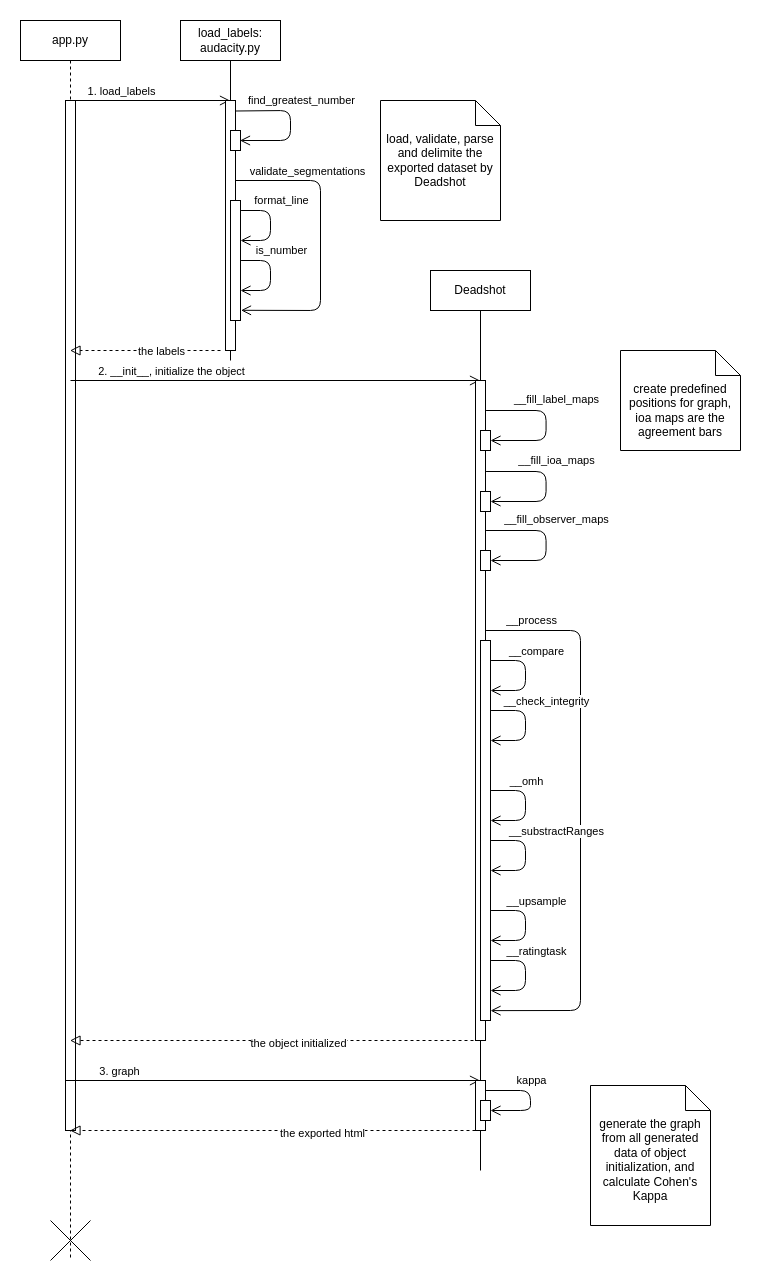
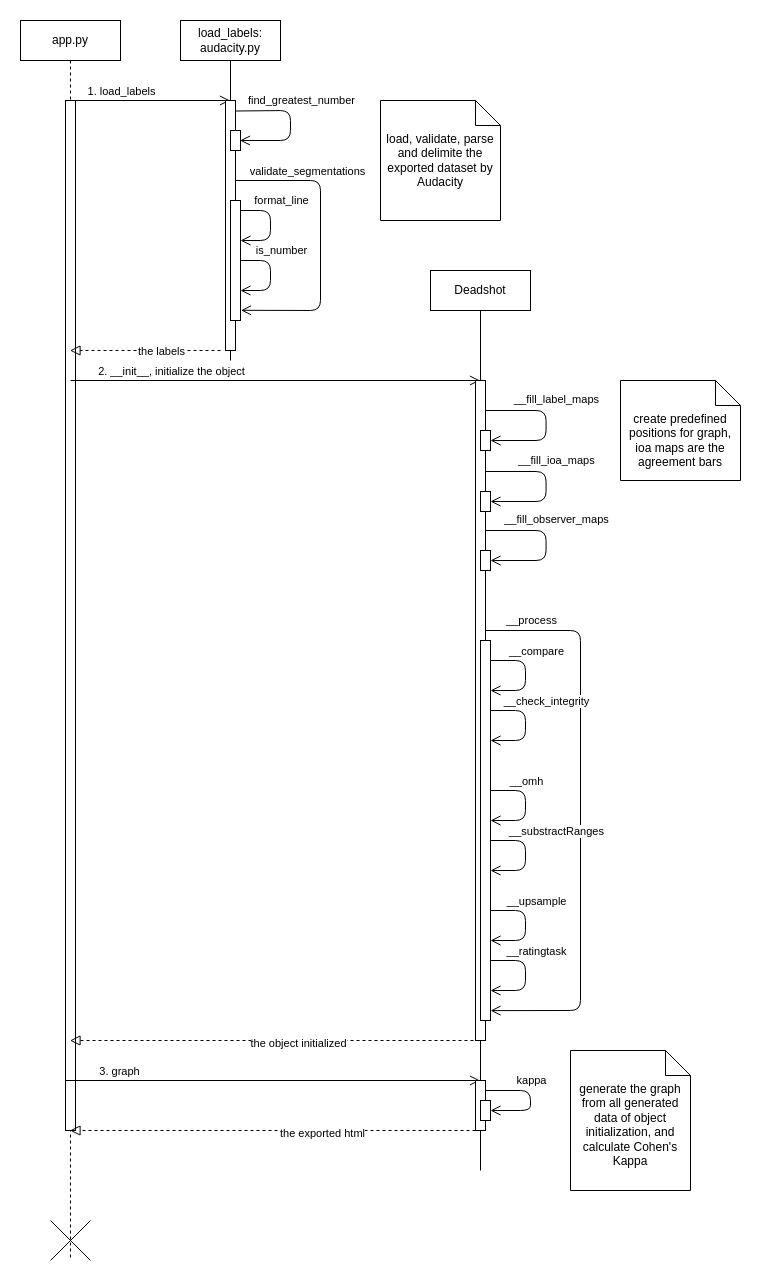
  <mxCell id="0" />
  <mxCell id="1" parent="0" />
  <mxCell id="2" value="app.py" style="shape=umlLifeline;perimeter=lifelinePerimeter;whiteSpace=wrap;html=1;container=1;collapsible=0;recursiveResize=0;outlineConnect=0;" parent="1" vertex="1"><mxGeometry x="20" y="20" width="100" height="1240" as="geometry" /></mxCell>
  <mxCell id="3" value="" style="endArrow=open;startArrow=none;endFill=0;startFill=0;endSize=8;html=1;verticalAlign=bottom;labelBackgroundColor=none;strokeWidth=1;" parent="2" target="11" edge="1"><mxGeometry width="160" relative="1" as="geometry"><mxPoint x="50" y="80" as="sourcePoint" /><mxPoint x="170" y="80" as="targetPoint" /></mxGeometry></mxCell>
  <mxCell id="4" value="1. load_labels" style="edgeLabel;html=1;align=center;verticalAlign=middle;resizable=0;points=[];" parent="3" vertex="1" connectable="0"><mxGeometry x="-0.399" y="4" relative="1" as="geometry"><mxPoint x="2" y="-6" as="offset" /></mxGeometry></mxCell>
  <mxCell id="5" value="" style="html=1;points=[];perimeter=orthogonalPerimeter;" parent="2" vertex="1"><mxGeometry x="45" y="80" width="10" height="1030" as="geometry" /></mxCell>
  <mxCell id="6" value="" style="endArrow=open;startArrow=none;endFill=0;startFill=0;endSize=8;html=1;verticalAlign=bottom;labelBackgroundColor=none;strokeWidth=1;" parent="2" target="25" edge="1"><mxGeometry width="160" relative="1" as="geometry"><mxPoint x="50" y="360" as="sourcePoint" /><mxPoint x="210" y="360" as="targetPoint" /></mxGeometry></mxCell>
  <mxCell id="7" value="2. __init__, initialize the object" style="edgeLabel;html=1;align=center;verticalAlign=middle;resizable=0;points=[];" parent="6" vertex="1" connectable="0"><mxGeometry x="-0.818" y="2" relative="1" as="geometry"><mxPoint x="63" y="-8" as="offset" /></mxGeometry></mxCell>
  <mxCell id="8" value="" style="shape=umlDestroy;dashed=0;" parent="2" vertex="1"><mxGeometry x="30" y="1200" width="40" height="40" as="geometry" /></mxCell>
  <mxCell id="9" value="" style="endArrow=open;startArrow=none;endFill=0;startFill=0;endSize=8;html=1;verticalAlign=bottom;labelBackgroundColor=none;strokeWidth=1;" parent="2" target="25" edge="1"><mxGeometry width="160" relative="1" as="geometry"><mxPoint x="45" y="1060" as="sourcePoint" /><mxPoint x="275" y="1060" as="targetPoint" /></mxGeometry></mxCell>
  <mxCell id="10" value="3. graph" style="edgeLabel;html=1;align=center;verticalAlign=middle;resizable=0;points=[];" parent="9" vertex="1" connectable="0"><mxGeometry x="-0.818" y="2" relative="1" as="geometry"><mxPoint x="15" y="-8" as="offset" /></mxGeometry></mxCell>
  <mxCell id="11" value="load_labels: audacity.py" style="shape=umlLifeline;perimeter=lifelinePerimeter;whiteSpace=wrap;html=1;container=1;collapsible=0;recursiveResize=0;outlineConnect=0;lifelineDashed=0;" parent="1" vertex="1"><mxGeometry x="180" y="20" width="100" height="340" as="geometry" /></mxCell>
  <mxCell id="12" value="" style="endArrow=open;startArrow=none;endFill=0;startFill=0;endSize=8;html=1;verticalAlign=bottom;labelBackgroundColor=none;strokeWidth=1;entryX=1.051;entryY=0.915;entryDx=0;entryDy=0;entryPerimeter=0;" parent="11" target="20" edge="1"><mxGeometry width="160" relative="1" as="geometry"><mxPoint x="50.5" y="160" as="sourcePoint" /><mxPoint x="51" y="190" as="targetPoint" /><Array as="points"><mxPoint x="140" y="160" /><mxPoint x="140" y="290" /></Array></mxGeometry></mxCell>
  <mxCell id="13" value="validate_segmentations" style="edgeLabel;html=1;align=center;verticalAlign=middle;resizable=0;points=[];" parent="12" vertex="1" connectable="0"><mxGeometry x="-0.12" relative="1" as="geometry"><mxPoint x="-14" y="-52" as="offset" /></mxGeometry></mxCell>
  <mxCell id="14" value="" style="html=1;points=[];perimeter=orthogonalPerimeter;" parent="11" vertex="1"><mxGeometry x="45" y="80" width="10" height="250" as="geometry" /></mxCell>
  <mxCell id="15" value="" style="endArrow=block;startArrow=none;endFill=0;startFill=0;endSize=8;html=1;verticalAlign=bottom;dashed=1;labelBackgroundColor=none;" parent="11" target="2" edge="1"><mxGeometry width="160" relative="1" as="geometry"><mxPoint x="40" y="330" as="sourcePoint" /><mxPoint x="-120" y="330" as="targetPoint" /></mxGeometry></mxCell>
  <mxCell id="16" value="the labels" style="edgeLabel;html=1;align=center;verticalAlign=middle;resizable=0;points=[];" vertex="1" connectable="0" parent="15"><mxGeometry x="-0.206" relative="1" as="geometry"><mxPoint as="offset" /></mxGeometry></mxCell>
  <mxCell id="17" value="" style="html=1;points=[];perimeter=orthogonalPerimeter;" vertex="1" parent="11"><mxGeometry x="50" y="110" width="10" height="20" as="geometry" /></mxCell>
  <mxCell id="18" value="" style="endArrow=open;startArrow=none;endFill=0;startFill=0;endSize=8;html=1;verticalAlign=bottom;labelBackgroundColor=none;strokeWidth=1;exitX=1.007;exitY=0.042;exitDx=0;exitDy=0;exitPerimeter=0;" parent="11" edge="1" source="14"><mxGeometry width="160" relative="1" as="geometry"><mxPoint x="50" y="90" as="sourcePoint" /><mxPoint x="59.5" y="120" as="targetPoint" /><Array as="points"><mxPoint x="110" y="90" /><mxPoint x="110" y="120" /></Array></mxGeometry></mxCell>
  <mxCell id="19" value="find_greatest_number" style="edgeLabel;html=1;align=center;verticalAlign=middle;resizable=0;points=[];" parent="18" vertex="1" connectable="0"><mxGeometry x="-0.12" relative="1" as="geometry"><mxPoint x="10" y="-16" as="offset" /></mxGeometry></mxCell>
  <mxCell id="20" value="" style="html=1;points=[];perimeter=orthogonalPerimeter;" vertex="1" parent="11"><mxGeometry x="50" y="180" width="10" height="120" as="geometry" /></mxCell>
  <mxCell id="21" value="" style="endArrow=open;startArrow=none;endFill=0;startFill=0;endSize=8;html=1;verticalAlign=bottom;labelBackgroundColor=none;strokeWidth=1;" parent="11" edge="1"><mxGeometry width="160" relative="1" as="geometry"><mxPoint x="60.57" y="190" as="sourcePoint" /><mxPoint x="59.999" y="220" as="targetPoint" /><Array as="points"><mxPoint x="90" y="190" /><mxPoint x="90" y="220" /></Array></mxGeometry></mxCell>
  <mxCell id="22" value="format_line" style="edgeLabel;html=1;align=center;verticalAlign=middle;resizable=0;points=[];" parent="21" vertex="1" connectable="0"><mxGeometry x="-0.12" relative="1" as="geometry"><mxPoint x="10" y="-20" as="offset" /></mxGeometry></mxCell>
  <mxCell id="23" value="" style="endArrow=open;startArrow=none;endFill=0;startFill=0;endSize=8;html=1;verticalAlign=bottom;labelBackgroundColor=none;strokeWidth=1;" parent="11" edge="1"><mxGeometry width="160" relative="1" as="geometry"><mxPoint x="60.57" y="240" as="sourcePoint" /><mxPoint x="59.999" y="270" as="targetPoint" /><Array as="points"><mxPoint x="90" y="240" /><mxPoint x="90" y="270" /></Array></mxGeometry></mxCell>
  <mxCell id="24" value="is_number" style="edgeLabel;html=1;align=center;verticalAlign=middle;resizable=0;points=[];" parent="23" vertex="1" connectable="0"><mxGeometry x="-0.12" relative="1" as="geometry"><mxPoint x="10" y="-20" as="offset" /></mxGeometry></mxCell>
  <mxCell id="25" value="Deadshot" style="shape=umlLifeline;perimeter=lifelinePerimeter;whiteSpace=wrap;html=1;container=1;collapsible=0;recursiveResize=0;outlineConnect=0;lifelineDashed=0;" parent="1" vertex="1"><mxGeometry x="430" y="270" width="100" height="900" as="geometry" /></mxCell>
  <mxCell id="26" value="" style="html=1;points=[];perimeter=orthogonalPerimeter;" parent="25" vertex="1"><mxGeometry x="45" y="110" width="10" height="660" as="geometry" /></mxCell>
  <mxCell id="27" value="" style="endArrow=open;startArrow=none;endFill=0;startFill=0;endSize=8;html=1;verticalAlign=bottom;labelBackgroundColor=none;strokeWidth=1;" parent="25" edge="1" target="55"><mxGeometry width="160" relative="1" as="geometry"><mxPoint x="55.57" y="140" as="sourcePoint" /><mxPoint x="54.999" y="170" as="targetPoint" /><Array as="points"><mxPoint x="115.57" y="140" /><mxPoint x="115.57" y="170" /></Array></mxGeometry></mxCell>
  <mxCell id="28" value="__fill_label_maps" style="edgeLabel;html=1;align=center;verticalAlign=middle;resizable=0;points=[];" parent="27" vertex="1" connectable="0"><mxGeometry x="-0.12" relative="1" as="geometry"><mxPoint x="10" y="-16" as="offset" /></mxGeometry></mxCell>
  <mxCell id="29" value="" style="endArrow=open;startArrow=none;endFill=0;startFill=0;endSize=8;html=1;verticalAlign=bottom;labelBackgroundColor=none;strokeWidth=1;" parent="25" edge="1" target="57"><mxGeometry width="160" relative="1" as="geometry"><mxPoint x="55.57" y="260" as="sourcePoint" /><mxPoint x="54.999" y="290" as="targetPoint" /><Array as="points"><mxPoint x="115.57" y="260" /><mxPoint x="115.57" y="290" /></Array></mxGeometry></mxCell>
  <mxCell id="30" value="__fill_observer_maps" style="edgeLabel;html=1;align=center;verticalAlign=middle;resizable=0;points=[];" parent="29" vertex="1" connectable="0"><mxGeometry x="-0.12" relative="1" as="geometry"><mxPoint x="10" y="-16" as="offset" /></mxGeometry></mxCell>
  <mxCell id="31" value="" style="endArrow=open;startArrow=none;endFill=0;startFill=0;endSize=8;html=1;verticalAlign=bottom;labelBackgroundColor=none;strokeWidth=1;entryX=1.005;entryY=0.974;entryDx=0;entryDy=0;entryPerimeter=0;" parent="25" edge="1" target="54"><mxGeometry width="160" relative="1" as="geometry"><mxPoint x="55.57" y="360" as="sourcePoint" /><mxPoint x="54.999" y="390" as="targetPoint" /><Array as="points"><mxPoint x="150" y="360" /><mxPoint x="150" y="740" /></Array></mxGeometry></mxCell>
  <mxCell id="32" value="__process" style="edgeLabel;html=1;align=center;verticalAlign=middle;resizable=0;points=[];" parent="31" vertex="1" connectable="0"><mxGeometry x="-0.12" relative="1" as="geometry"><mxPoint x="-50" y="-164" as="offset" /></mxGeometry></mxCell>
  <mxCell id="33" value="" style="endArrow=open;startArrow=none;endFill=0;startFill=0;endSize=8;html=1;verticalAlign=bottom;labelBackgroundColor=none;strokeWidth=1;" parent="25" edge="1"><mxGeometry width="160" relative="1" as="geometry"><mxPoint x="60.57" y="390" as="sourcePoint" /><mxPoint x="59.999" y="420" as="targetPoint" /><Array as="points"><mxPoint x="95" y="390" /><mxPoint x="95" y="420" /></Array></mxGeometry></mxCell>
  <mxCell id="34" value="__compare" style="edgeLabel;html=1;align=center;verticalAlign=middle;resizable=0;points=[];" parent="33" vertex="1" connectable="0"><mxGeometry x="-0.12" relative="1" as="geometry"><mxPoint x="10" y="-19" as="offset" /></mxGeometry></mxCell>
  <mxCell id="35" value="" style="endArrow=open;startArrow=none;endFill=0;startFill=0;endSize=8;html=1;verticalAlign=bottom;labelBackgroundColor=none;strokeWidth=1;" parent="25" edge="1"><mxGeometry width="160" relative="1" as="geometry"><mxPoint x="60.57" y="440" as="sourcePoint" /><mxPoint x="59.999" y="470" as="targetPoint" /><Array as="points"><mxPoint x="95" y="440" /><mxPoint x="95" y="470" /></Array></mxGeometry></mxCell>
  <mxCell id="36" value="__check_integrity" style="edgeLabel;html=1;align=center;verticalAlign=middle;resizable=0;points=[];" parent="35" vertex="1" connectable="0"><mxGeometry x="-0.12" relative="1" as="geometry"><mxPoint x="20" y="-19" as="offset" /></mxGeometry></mxCell>
  <mxCell id="37" value="" style="endArrow=open;startArrow=none;endFill=0;startFill=0;endSize=8;html=1;verticalAlign=bottom;labelBackgroundColor=none;strokeWidth=1;" parent="25" edge="1"><mxGeometry width="160" relative="1" as="geometry"><mxPoint x="60.57" y="520" as="sourcePoint" /><mxPoint x="59.999" y="550" as="targetPoint" /><Array as="points"><mxPoint x="95" y="520" /><mxPoint x="95" y="550" /></Array></mxGeometry></mxCell>
  <mxCell id="38" value="__omh" style="edgeLabel;html=1;align=center;verticalAlign=middle;resizable=0;points=[];" parent="37" vertex="1" connectable="0"><mxGeometry x="-0.12" relative="1" as="geometry"><mxPoint y="-19" as="offset" /></mxGeometry></mxCell>
  <mxCell id="39" value="" style="endArrow=open;startArrow=none;endFill=0;startFill=0;endSize=8;html=1;verticalAlign=bottom;labelBackgroundColor=none;strokeWidth=1;" parent="25" edge="1"><mxGeometry width="160" relative="1" as="geometry"><mxPoint x="60.57" y="570" as="sourcePoint" /><mxPoint x="59.999" y="600" as="targetPoint" /><Array as="points"><mxPoint x="95" y="570" /><mxPoint x="95" y="600" /></Array></mxGeometry></mxCell>
  <mxCell id="40" value="__substractRanges" style="edgeLabel;html=1;align=center;verticalAlign=middle;resizable=0;points=[];" parent="39" vertex="1" connectable="0"><mxGeometry x="-0.12" relative="1" as="geometry"><mxPoint x="30" y="-19" as="offset" /></mxGeometry></mxCell>
  <mxCell id="41" value="" style="endArrow=block;startArrow=none;endFill=0;startFill=0;endSize=8;html=1;verticalAlign=bottom;dashed=1;labelBackgroundColor=none;" parent="25" target="2" edge="1"><mxGeometry width="160" relative="1" as="geometry"><mxPoint x="55" y="770" as="sourcePoint" /><mxPoint x="-95.333" y="770" as="targetPoint" /></mxGeometry></mxCell>
  <mxCell id="42" value="the object initialized" style="edgeLabel;html=1;align=center;verticalAlign=middle;resizable=0;points=[];" vertex="1" connectable="0" parent="41"><mxGeometry x="-0.093" y="2" relative="1" as="geometry"><mxPoint as="offset" /></mxGeometry></mxCell>
  <mxCell id="43" value="" style="html=1;points=[];perimeter=orthogonalPerimeter;" parent="25" vertex="1"><mxGeometry x="45" y="810" width="10" height="50" as="geometry" /></mxCell>
  <mxCell id="44" value="" style="endArrow=open;startArrow=none;endFill=0;startFill=0;endSize=8;html=1;verticalAlign=bottom;labelBackgroundColor=none;strokeWidth=1;" parent="25" edge="1" target="58"><mxGeometry width="160" relative="1" as="geometry"><mxPoint x="55.57" y="820" as="sourcePoint" /><mxPoint x="54.999" y="850" as="targetPoint" /><Array as="points"><mxPoint x="100" y="820" /><mxPoint x="100" y="840" /></Array></mxGeometry></mxCell>
  <mxCell id="45" value="kappa" style="edgeLabel;html=1;align=center;verticalAlign=middle;resizable=0;points=[];" parent="44" vertex="1" connectable="0"><mxGeometry x="-0.12" relative="1" as="geometry"><mxPoint y="-12" as="offset" /></mxGeometry></mxCell>
  <mxCell id="46" value="" style="endArrow=block;startArrow=none;endFill=0;startFill=0;endSize=8;html=1;verticalAlign=bottom;dashed=1;labelBackgroundColor=none;" parent="25" target="2" edge="1"><mxGeometry width="160" relative="1" as="geometry"><mxPoint x="45" y="860" as="sourcePoint" /><mxPoint x="-200.33" y="860" as="targetPoint" /></mxGeometry></mxCell>
  <mxCell id="47" value="the exported html" style="edgeLabel;html=1;align=center;verticalAlign=middle;resizable=0;points=[];" vertex="1" connectable="0" parent="46"><mxGeometry x="-0.242" y="2" relative="1" as="geometry"><mxPoint as="offset" /></mxGeometry></mxCell>
  <mxCell id="48" value="" style="endArrow=open;startArrow=none;endFill=0;startFill=0;endSize=8;html=1;verticalAlign=bottom;labelBackgroundColor=none;strokeWidth=1;" parent="25" edge="1" target="56"><mxGeometry width="160" relative="1" as="geometry"><mxPoint x="55.57" y="201" as="sourcePoint" /><mxPoint x="54.999" y="231" as="targetPoint" /><Array as="points"><mxPoint x="115.57" y="201" /><mxPoint x="115.57" y="231" /></Array></mxGeometry></mxCell>
  <mxCell id="49" value="__fill_ioa_maps" style="edgeLabel;html=1;align=center;verticalAlign=middle;resizable=0;points=[];" parent="48" vertex="1" connectable="0"><mxGeometry x="-0.12" relative="1" as="geometry"><mxPoint x="10" y="-16" as="offset" /></mxGeometry></mxCell>
  <mxCell id="50" value="" style="endArrow=open;startArrow=none;endFill=0;startFill=0;endSize=8;html=1;verticalAlign=bottom;labelBackgroundColor=none;strokeWidth=1;" parent="25" edge="1"><mxGeometry width="160" relative="1" as="geometry"><mxPoint x="60.57" y="640" as="sourcePoint" /><mxPoint x="59.999" y="670" as="targetPoint" /><Array as="points"><mxPoint x="95" y="640" /><mxPoint x="95" y="670" /></Array></mxGeometry></mxCell>
  <mxCell id="51" value="__upsample" style="edgeLabel;html=1;align=center;verticalAlign=middle;resizable=0;points=[];" parent="50" vertex="1" connectable="0"><mxGeometry x="-0.12" relative="1" as="geometry"><mxPoint x="10" y="-19" as="offset" /></mxGeometry></mxCell>
  <mxCell id="52" value="" style="endArrow=open;startArrow=none;endFill=0;startFill=0;endSize=8;html=1;verticalAlign=bottom;labelBackgroundColor=none;strokeWidth=1;" parent="25" edge="1"><mxGeometry width="160" relative="1" as="geometry"><mxPoint x="60.57" y="690" as="sourcePoint" /><mxPoint x="59.999" y="720" as="targetPoint" /><Array as="points"><mxPoint x="95" y="690" /><mxPoint x="95" y="720" /></Array></mxGeometry></mxCell>
  <mxCell id="53" value="__ratingtask" style="edgeLabel;html=1;align=center;verticalAlign=middle;resizable=0;points=[];" parent="52" vertex="1" connectable="0"><mxGeometry x="-0.12" relative="1" as="geometry"><mxPoint x="10" y="-19" as="offset" /></mxGeometry></mxCell>
  <mxCell id="54" value="" style="html=1;points=[];perimeter=orthogonalPerimeter;" parent="25" vertex="1"><mxGeometry x="50" y="370" width="10" height="380" as="geometry" /></mxCell>
  <mxCell id="55" value="" style="html=1;points=[];perimeter=orthogonalPerimeter;" vertex="1" parent="25"><mxGeometry x="50" y="160" width="10" height="20" as="geometry" /></mxCell>
  <mxCell id="56" value="" style="html=1;points=[];perimeter=orthogonalPerimeter;" vertex="1" parent="25"><mxGeometry x="50" y="221" width="10" height="20" as="geometry" /></mxCell>
  <mxCell id="57" value="" style="html=1;points=[];perimeter=orthogonalPerimeter;" vertex="1" parent="25"><mxGeometry x="50" y="280" width="10" height="20" as="geometry" /></mxCell>
  <mxCell id="58" value="" style="html=1;points=[];perimeter=orthogonalPerimeter;" vertex="1" parent="25"><mxGeometry x="50" y="830" width="10" height="20" as="geometry" /></mxCell>
- <mxCell id="59" value="create predefined positions for graph, ioa maps are the agreement bars" style="shape=note2;boundedLbl=1;whiteSpace=wrap;html=1;size=25;verticalAlign=top;align=center;" parent="1" vertex="1"><mxGeometry x="620" y="350" width="120" height="100" as="geometry" /></mxCell>
- <mxCell id="60" value="load, validate, parse and delimite the exported dataset by Deadshot" style="shape=note2;boundedLbl=1;whiteSpace=wrap;html=1;size=25;verticalAlign=top;align=center;" vertex="1" parent="1"><mxGeometry x="380" y="100" width="120" height="120" as="geometry" /></mxCell>
- <mxCell id="61" value="generate the graph from all generated data of object initialization, and calculate Cohen's Kappa" style="shape=note2;boundedLbl=1;whiteSpace=wrap;html=1;size=25;verticalAlign=top;align=center;" vertex="1" parent="1"><mxGeometry x="590" y="1085" width="120" height="140" as="geometry" /></mxCell>
+ <mxCell id="59" value="create predefined positions for graph, ioa maps are the agreement bars" style="shape=note2;boundedLbl=1;whiteSpace=wrap;html=1;size=25;verticalAlign=top;align=center;" parent="1" vertex="1"><mxGeometry x="620" y="380" width="120" height="100" as="geometry" /></mxCell>
+ <mxCell id="60" value="load, validate, parse and delimite the exported dataset by Audacity" style="shape=note2;boundedLbl=1;whiteSpace=wrap;html=1;size=25;verticalAlign=top;align=center;" vertex="1" parent="1"><mxGeometry x="380" y="100" width="120" height="120" as="geometry" /></mxCell>
+ <mxCell id="61" value="generate the graph from all generated data of object initialization, and calculate Cohen's Kappa" style="shape=note2;boundedLbl=1;whiteSpace=wrap;html=1;size=25;verticalAlign=top;align=center;" vertex="1" parent="1"><mxGeometry x="570" y="1050" width="120" height="140" as="geometry" /></mxCell>
